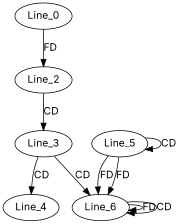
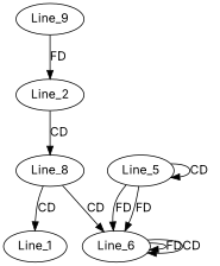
  digraph {
    fontname=Inter
    node [fontname=Inter]
    edge [fontname=Inter]
-   Line_0
+   Line_0 [label=Line_9]
    Line_2
-   Line_3
-   Line_4
+   Line_3 [label=Line_8]
+   Line_4 [label=Line_1]
    Line_6
    Line_5
    Line_0 -> Line_2 [label=FD]
    Line_2 -> Line_3 [label=CD]
    Line_3 -> Line_4 [label=CD]
    Line_3 -> Line_6 [label=CD]
    Line_6 -> Line_6 [label=FD]
    Line_6 -> Line_6 [label=CD]
    Line_5 -> Line_6 [label=FD]
    Line_5 -> Line_6 [label=FD]
    Line_5 -> Line_5 [label=CD]
  }
